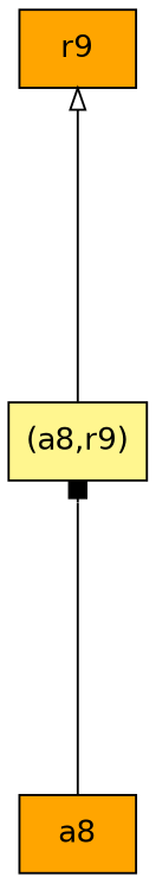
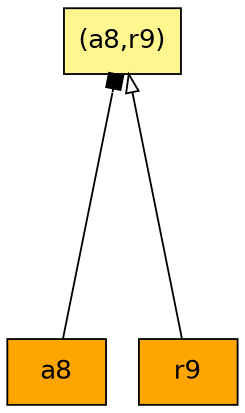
  digraph {
    fontname="DejaVu Sans"
    rankdir=BT
    ranksep=2.0
    node [fillcolor=orange fontname="DejaVu Sans" shape=record style=filled]
    edge [fontname="DejaVu Sans"]
    n1 [label="{a8}"]
    n2 [fillcolor=khaki1 label="{(a8,r9)}"]
    n3 [label="{r9}"]
    n1 -> n2 [arrowhead=box]
-   n2 -> n3 [arrowhead=onormal]
+   n3 -> n2 [arrowhead=onormal]
  }
